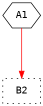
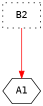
  digraph {
    mindist=1.0
    nodesep=0.6
    rankdir=TB
    ranksep=1.0
    root=Demo
    fontname="DejaVu Sans Mono"
    node [beamproc=beamA bpentry=false bpexit=false color=black cpu=0 fillcolor=white pattern=patternA fontname="DejaVu Sans Mono"]
    A1 [flags="0x00000004" patentry=true patexit=false prio=0 qty=1 shape=hexagon style=filled toffs=0 tvalid=0 type=flow vabs=false]
    B2 [flags="0x00100008" patentry=false patexit=true qhi=false qil=false qlo=true shape=rectangle style="dotted, filled" tperiod=1000 type=blockalign]
-   A1 -> B2 [color=red type=defdst fontname="DejaVu Sans Mono"]
+   B2 -> A1 [color=red type=defdst fontname="DejaVu Sans Mono"]
  }
